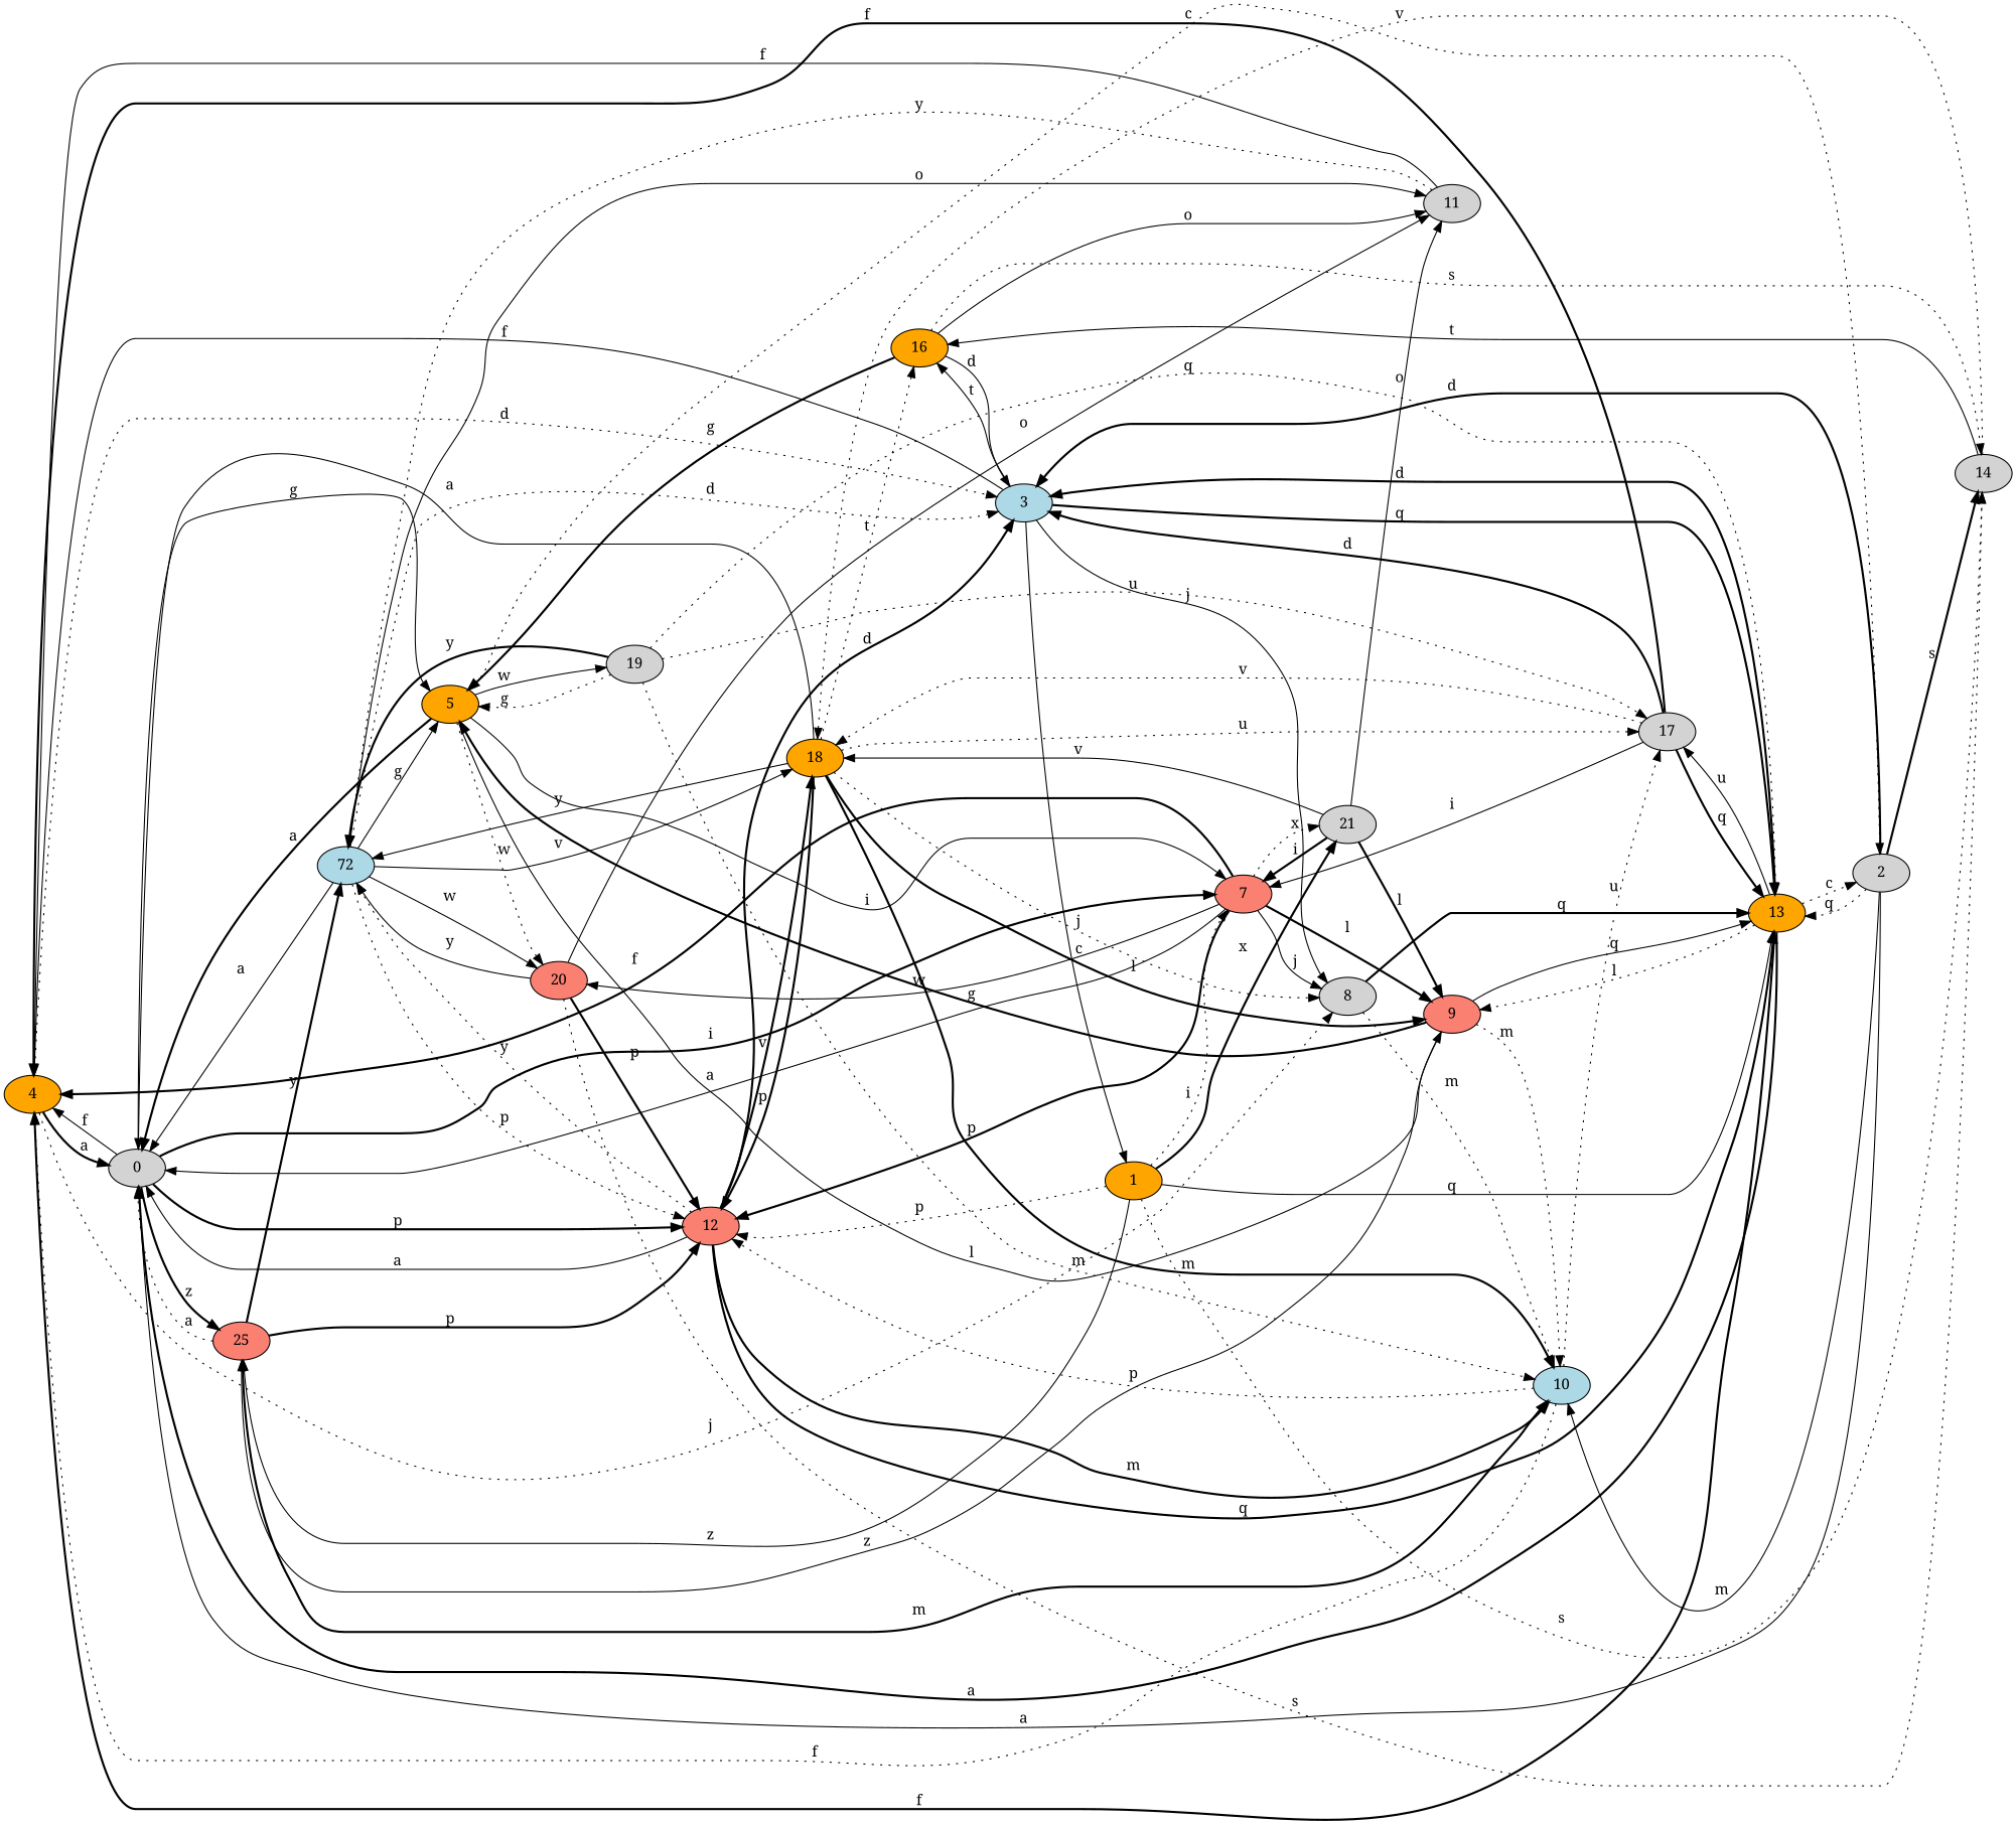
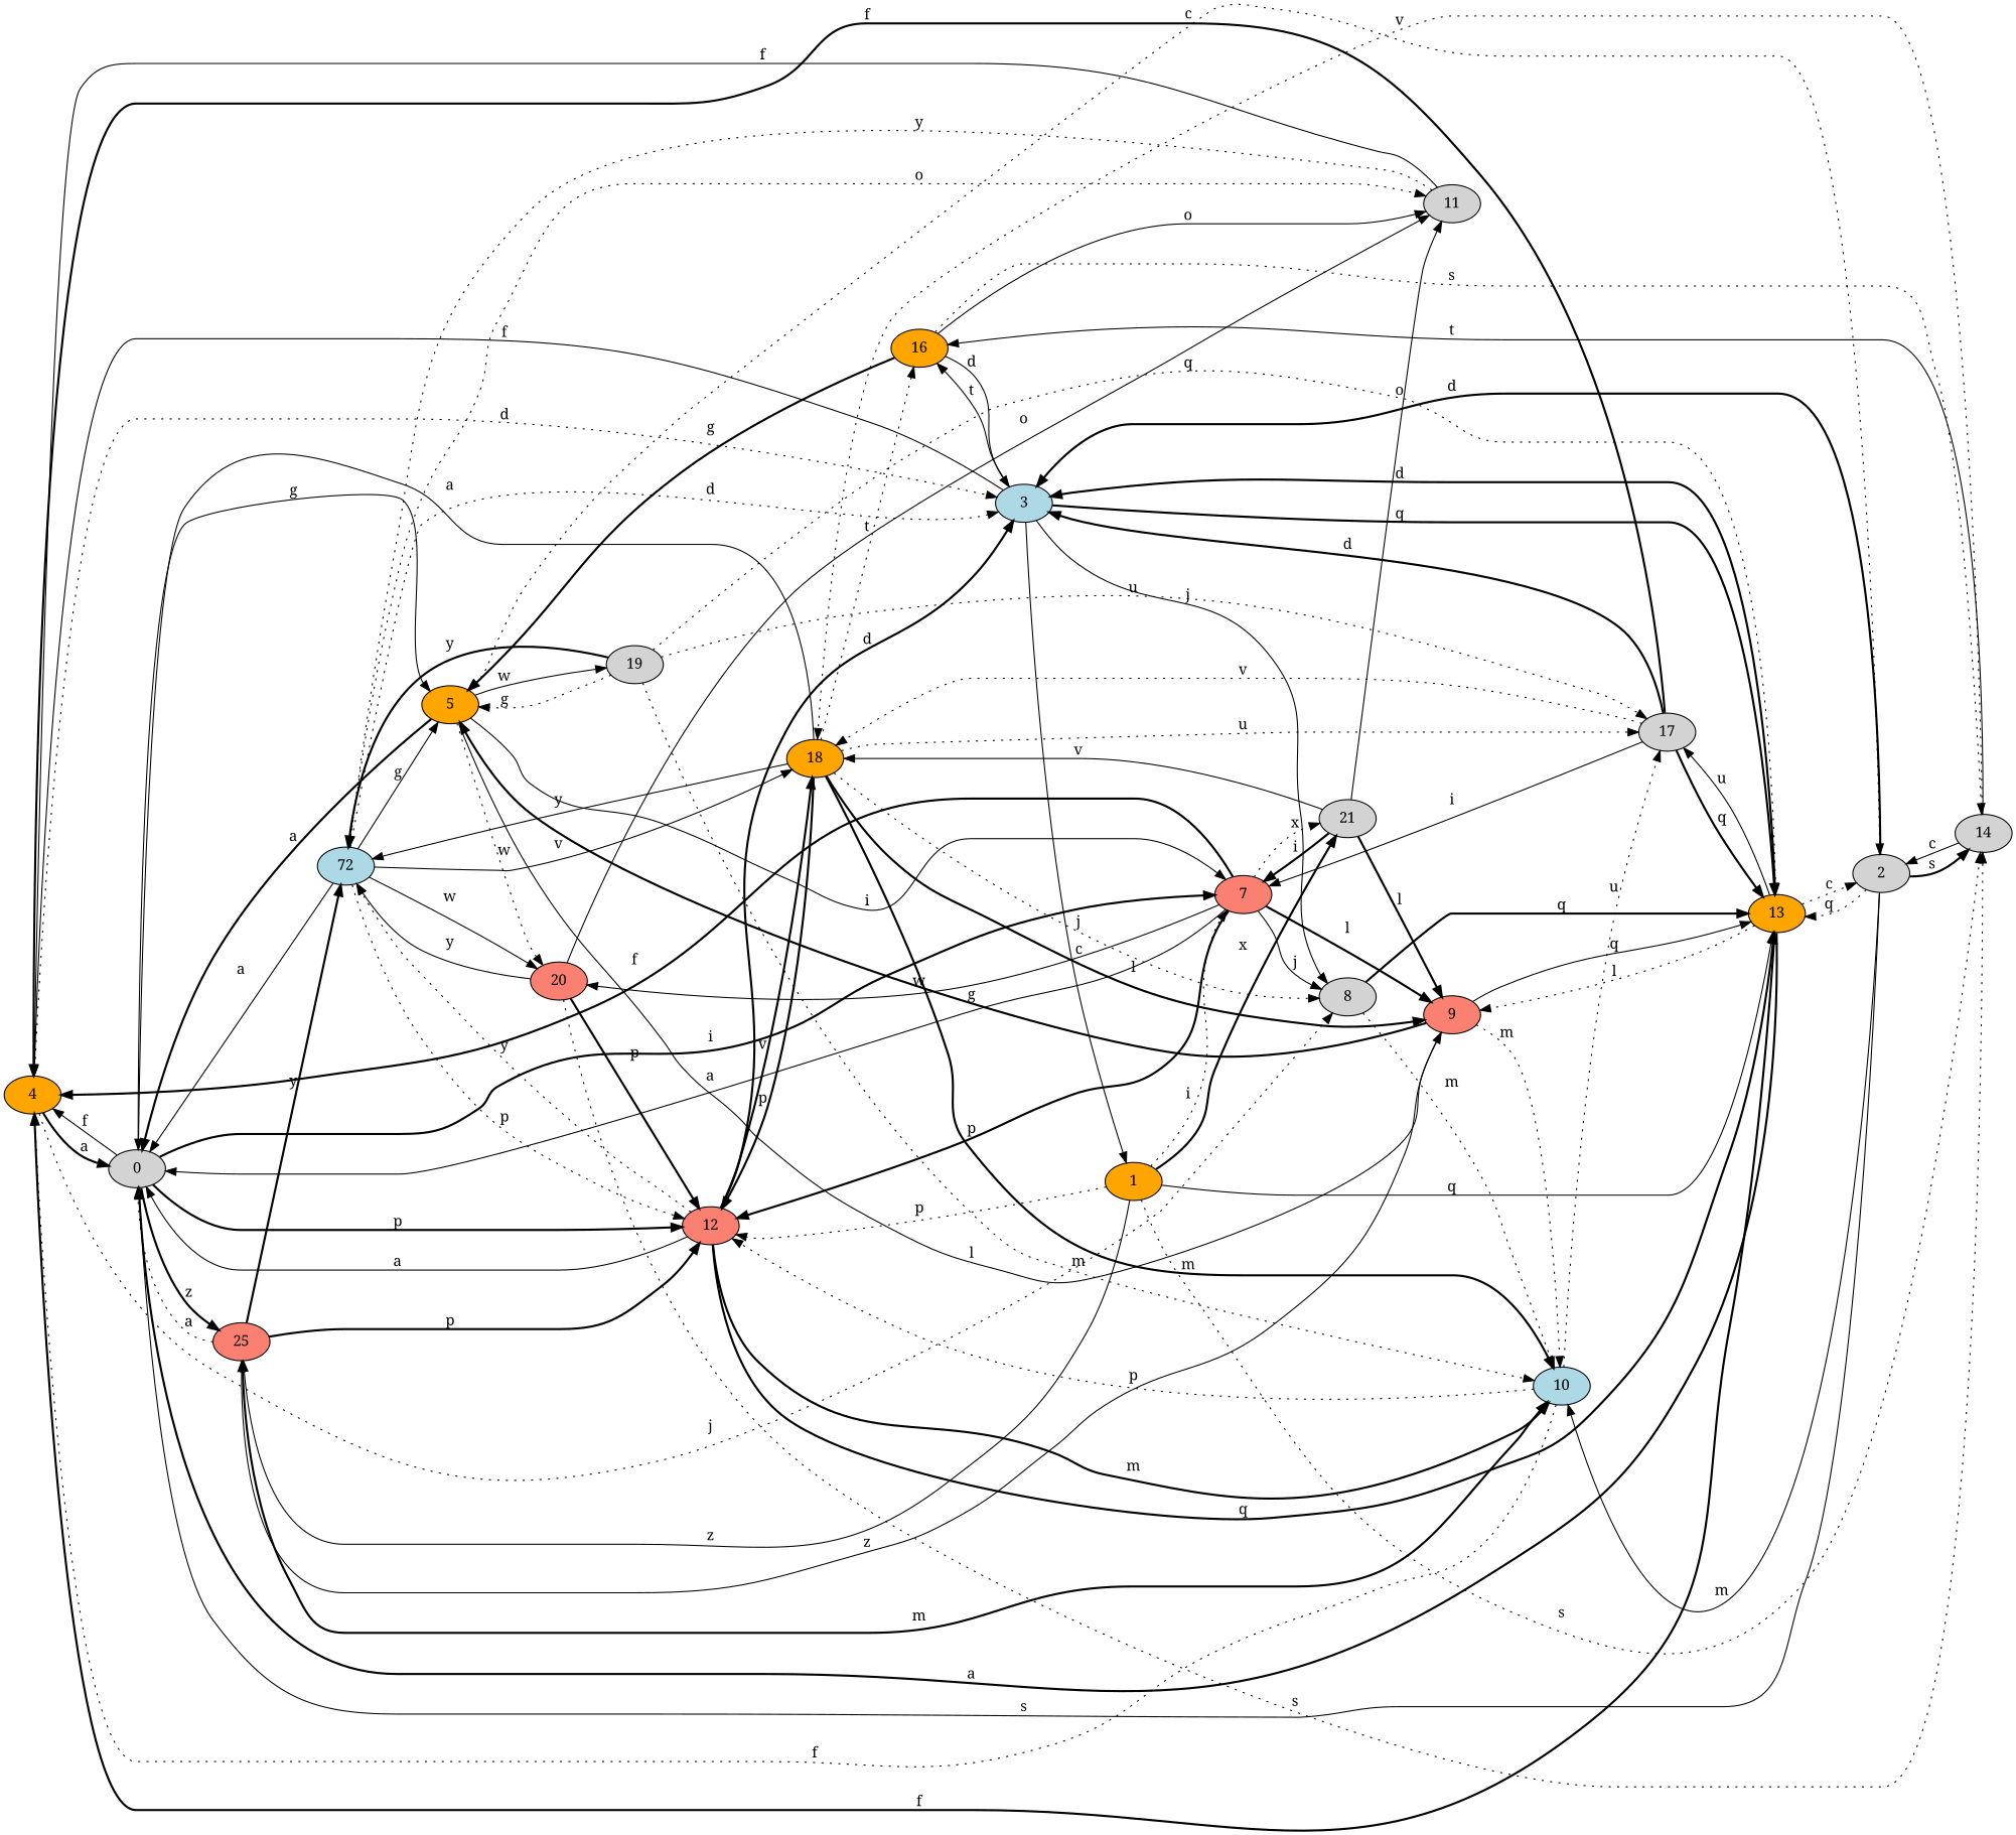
  strict digraph {
    fontname="Noto Serif"
    rankdir=LR
    node [fillcolor=lightgrey fontname="Noto Serif" style=filled]
    edge [fontname="Noto Serif" style=solid]
    4 [fillcolor=orange]
    0
    5 [fillcolor=orange]
    7 [fillcolor=salmon]
    12 [fillcolor=salmon]
    25 [fillcolor=salmon]
    3 [fillcolor=lightblue]
    8
    2
    9 [fillcolor=salmon]
    19
    20 [fillcolor=salmon]
    21
    13 [fillcolor=orange]
    10 [fillcolor=lightblue]
    n16 [fillcolor=lightblue label=72]
    18 [fillcolor=orange]
    1 [fillcolor=orange]
    14
    17
    16 [fillcolor=orange]
    11
    4 -> 0 [label=a style=bold]
    4 -> 3 [label=d style=dotted]
    4 -> 8 [label=j style=dotted]
    0 -> 4 [label=f]
    0 -> 5 [label=g]
    0 -> 7 [label=i style=bold]
    0 -> 12 [label=p style=bold]
    0 -> 25 [label=z style=bold]
    5 -> 0 [label=a style=bold]
    5 -> 7 [label=i]
    5 -> 2 [label=c style=dotted]
    5 -> 9 [label=l]
    5 -> 19 [label=w]
    5 -> 20 [label=w style=dotted]
    7 -> 4 [label=f style=bold]
    7 -> 0 [label=a]
    7 -> 12 [label=p style=bold]
    7 -> 8 [label=j]
    7 -> 9 [label=l style=bold]
    7 -> 20 [label=w]
    7 -> 21 [label=x style=dotted]
    12 -> 0 [label=a]
    12 -> 3 [label=d style=bold]
    12 -> 13 [label=q style=bold]
    12 -> 10 [label=m style=bold]
    12 -> n16 [label=y style=dotted]
    12 -> 18 [label=v style=bold]
    25 -> 0 [label=a style=dotted]
    25 -> 12 [label=p style=bold]
    25 -> 10 [label=m style=bold]
    25 -> n16 [label=y style=bold]
    3 -> 4 [label=f]
    3 -> 8 [label=j]
    3 -> 13 [label=q style=bold]
    3 -> 1 [label=c]
    3 -> 16 [label=t]
    8 -> 13 [label=q style=bold]
    8 -> 10 [label=m style=dotted]
-   2 -> 0 [label=a]
+   2 -> 0 [label=s]
    2 -> 3 [label=d style=bold]
    2 -> 13 [label=q style=dotted]
    2 -> 10 [label=m]
    2 -> 14 [label=s style=bold]
    9 -> 5 [label=g style=bold]
    9 -> 25 [label=z]
    9 -> 13 [label=q]
    9 -> 10 [label=m style=dotted]
    19 -> 5 [label=g style=dotted]
    19 -> 13 [label=q style=dotted]
    19 -> 10 [label=m style=dotted]
    19 -> n16 [label=y style=bold]
    19 -> 17 [label=u style=dotted]
    20 -> 12 [label=p style=bold]
    20 -> n16 [label=y]
    20 -> 14 [label=s style=dotted]
    20 -> 11 [label=o]
    21 -> 7 [label=i style=bold]
    21 -> 9 [label=l style=bold]
    21 -> 18 [label=v]
    21 -> 11 [label=o]
    13 -> 4 [label=f style=bold]
    13 -> 0 [label=a style=bold]
    13 -> 3 [label=d style=bold]
    13 -> 2 [label=c style=dotted]
    13 -> 9 [label=l style=dotted]
    13 -> 17 [label=u]
    10 -> 4 [label=f style=dotted]
    10 -> 12 [label=p style=dotted]
    10 -> 17 [label=u style=dotted]
    n16 -> 0 [label=a]
    n16 -> 5 [label=g]
    n16 -> 12 [label=p style=dotted]
    n16 -> 3 [label=d style=dotted]
    n16 -> 20 [label=w]
    n16 -> 18 [label=v]
-   n16 -> 11 [label=o]
+   n16 -> 11 [label=o style=dotted]
    18 -> 0 [label=a]
    18 -> 12 [label=p style=bold]
    18 -> 8 [label=j style=dotted]
    18 -> 9 [label=l style=bold]
    18 -> 10 [label=m style=bold]
    18 -> n16 [label=y]
    18 -> 17 [label=u style=dotted]
    18 -> 16 [label=t style=dotted]
    1 -> 7 [label=i style=dotted]
    1 -> 12 [label=p style=dotted]
    1 -> 25 [label=z]
    1 -> 21 [label=x style=bold]
    1 -> 13 [label=q]
    1 -> 14 [label=s style=dotted]
+   14 -> 2 [label=c]
    14 -> 18 [label=v style=dotted]
    14 -> 16 [label=t]
    17 -> 4 [label=f style=bold]
    17 -> 7 [label=i]
    17 -> 3 [label=d style=bold]
    17 -> 13 [label=q style=bold]
    17 -> 18 [label=v style=dotted]
    16 -> 5 [label=g style=bold]
    16 -> 3 [label=d]
    16 -> 14 [label=s style=dotted]
    16 -> 11 [label=o]
    11 -> 4 [label=f]
    11 -> n16 [label=y style=dotted]
  }
